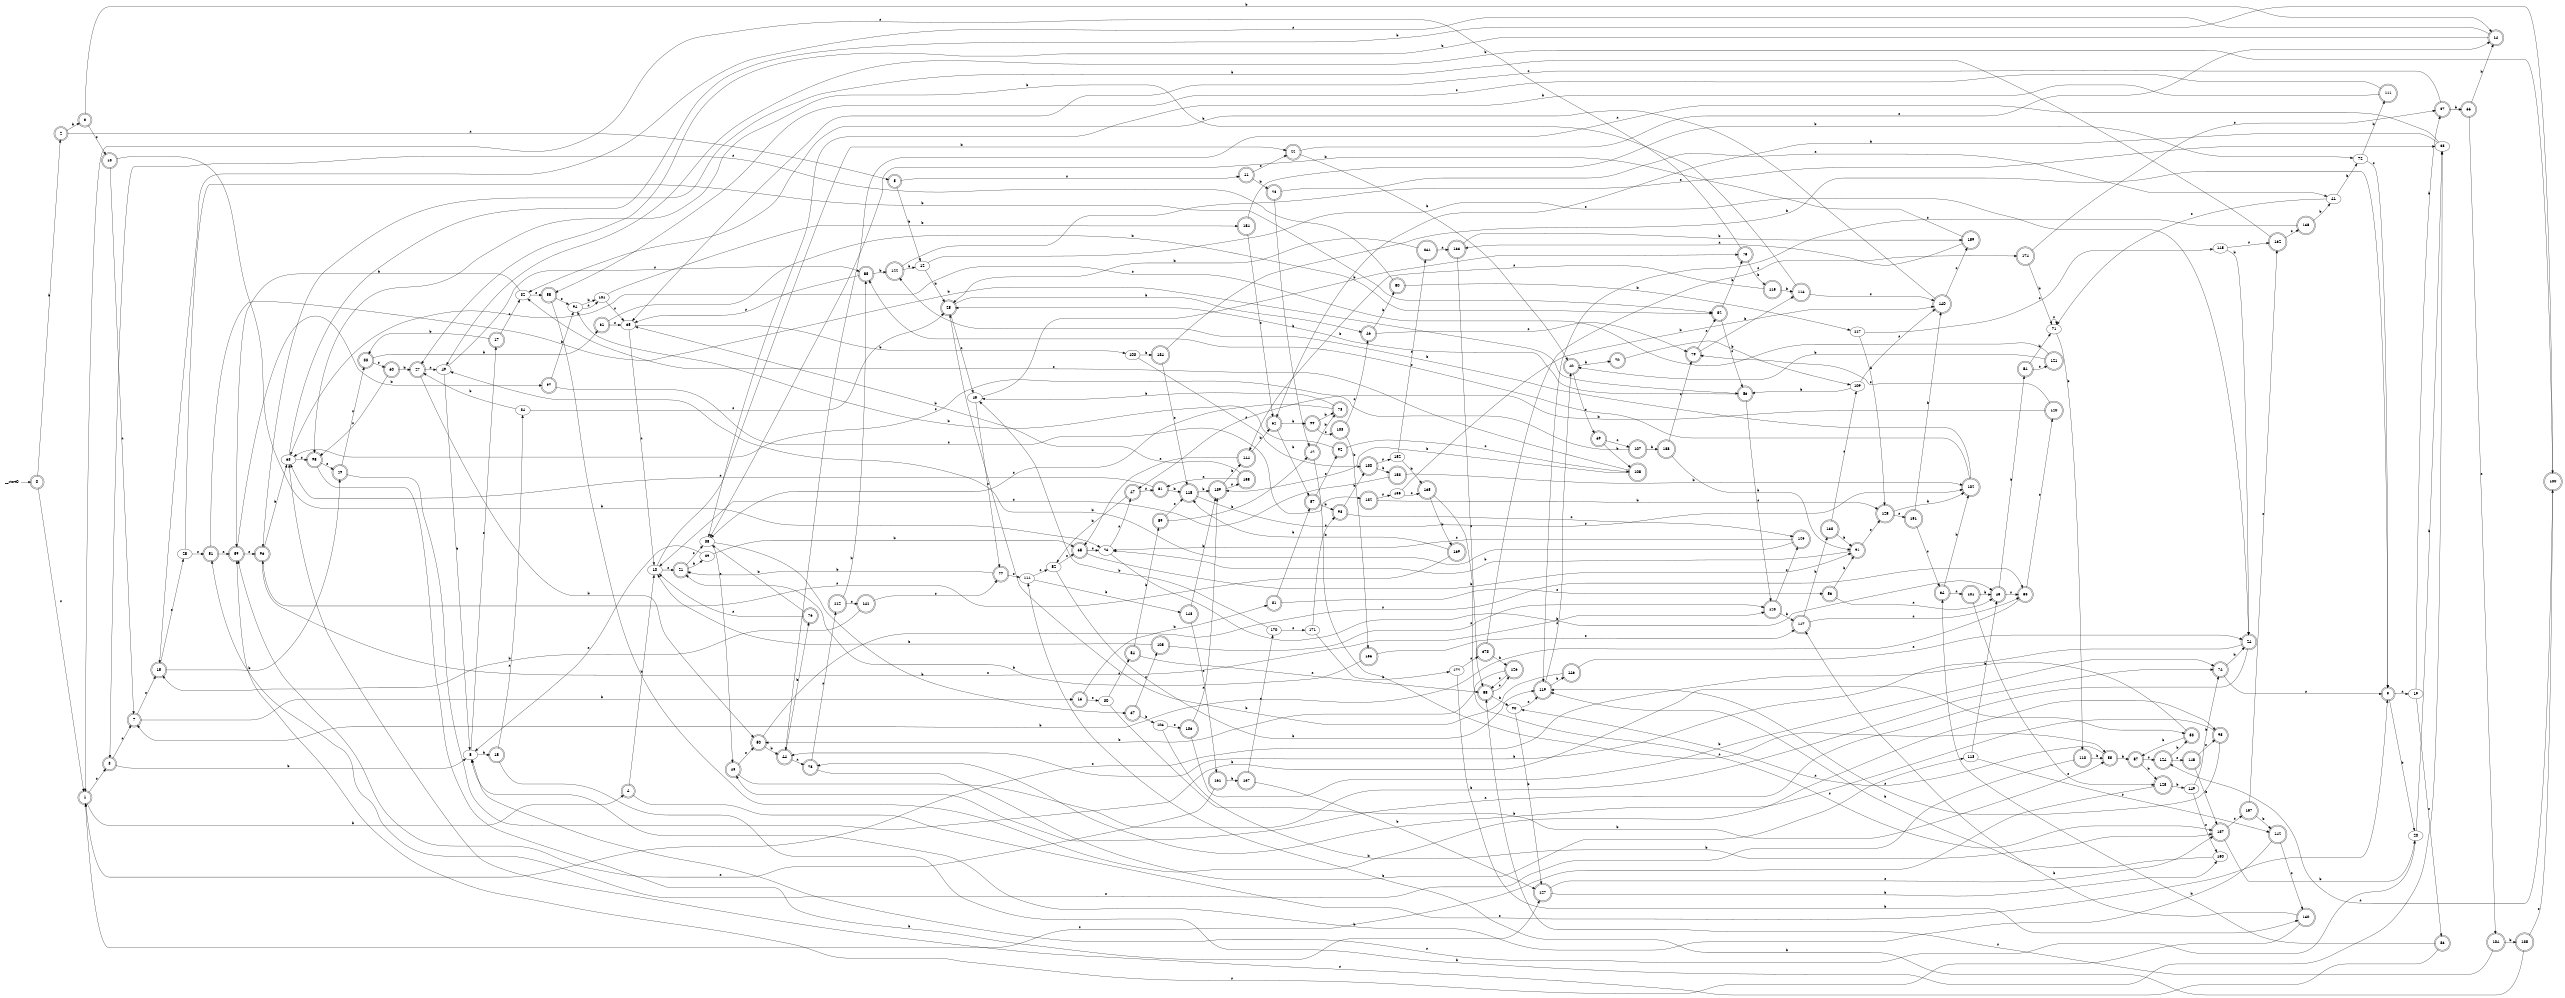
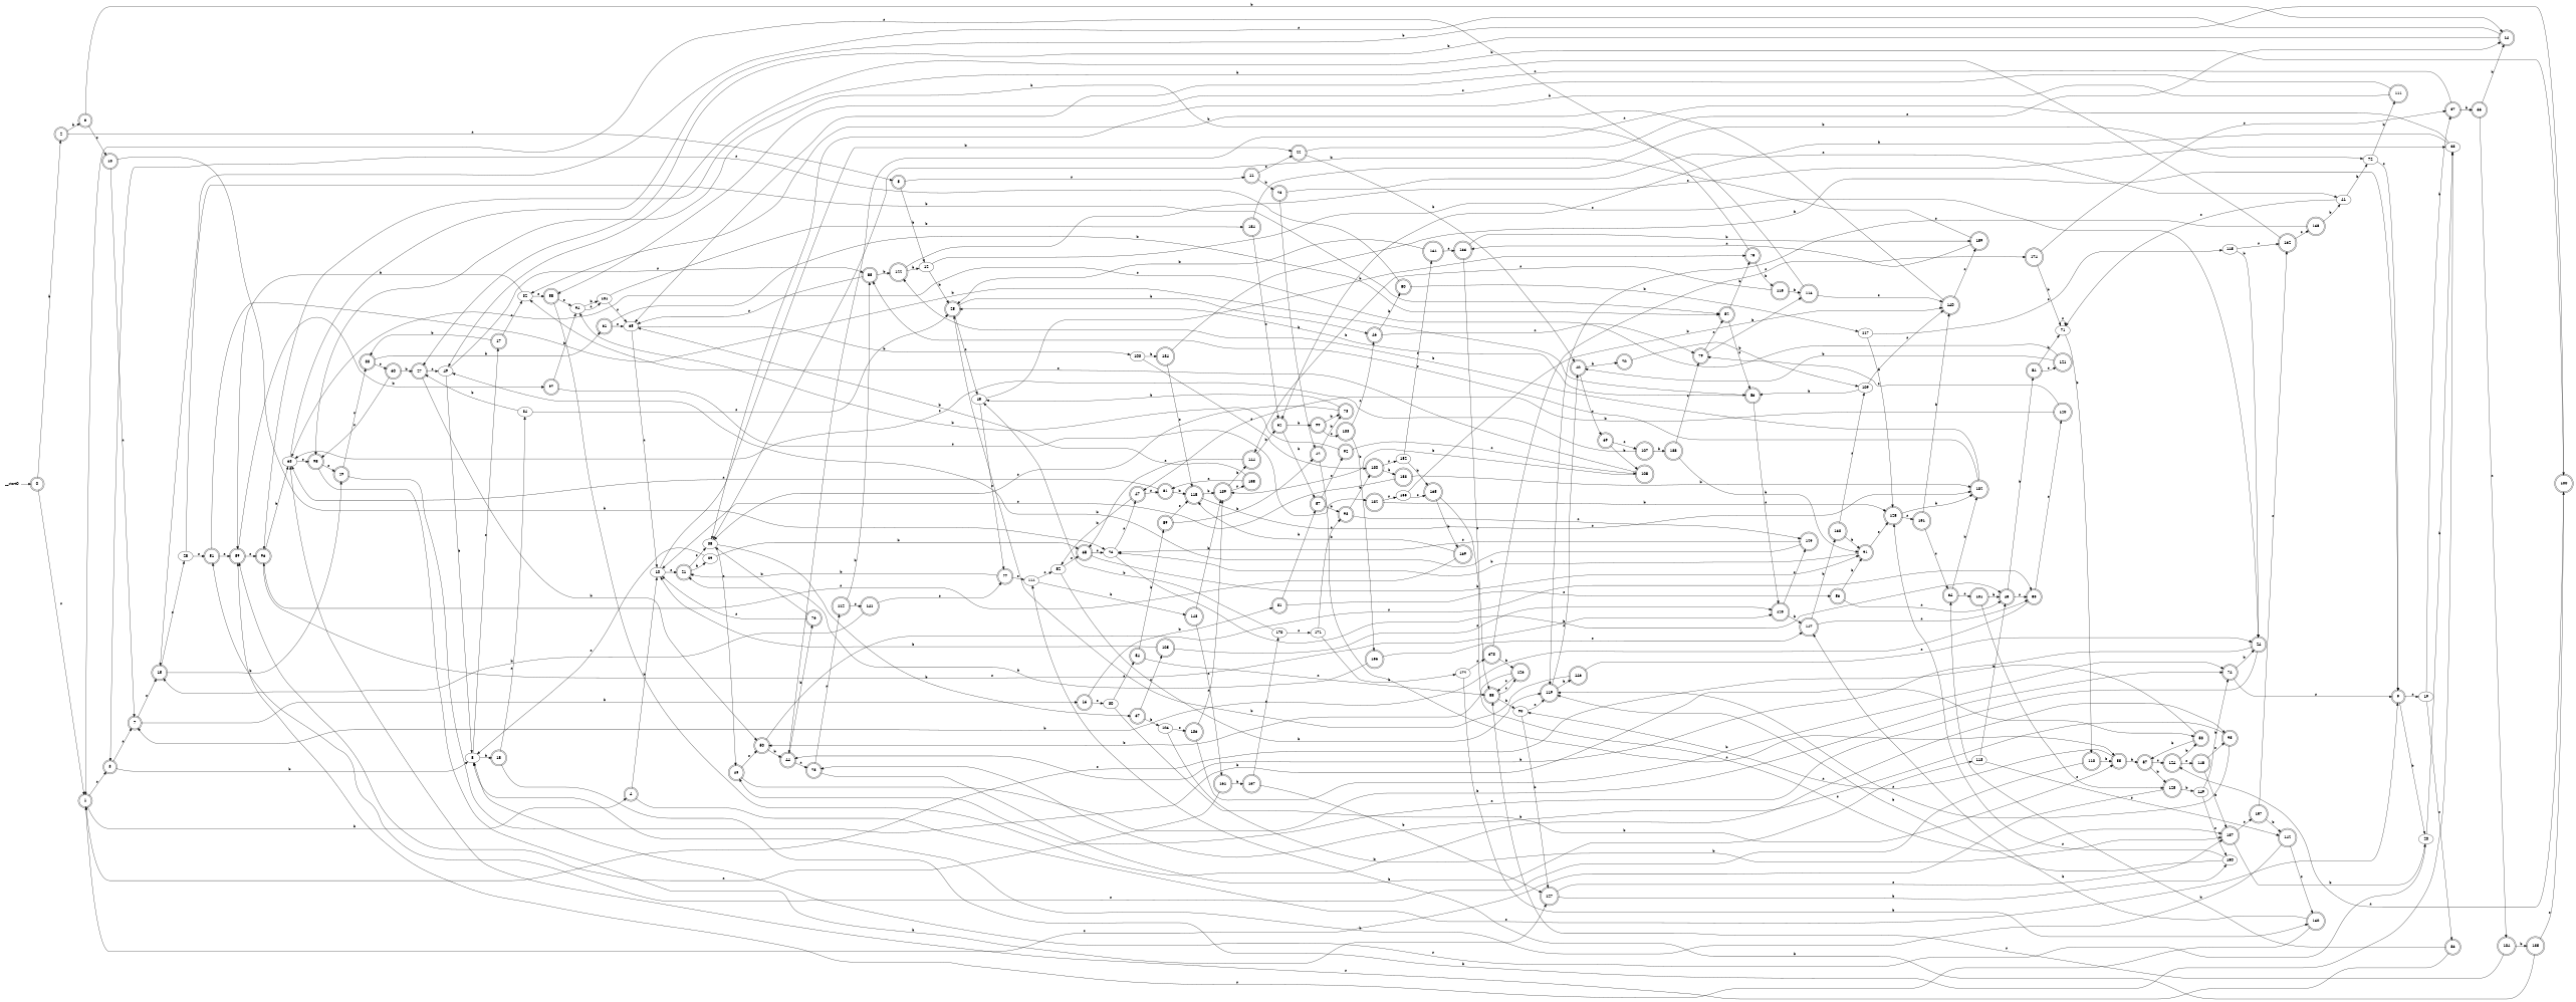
  digraph {
    fontname=Lato
    rankdir=LR
    node [fontname=Lato shape=doublecircle]
    edge [fontname=Lato]
    __start0 [shape=none]
    0
    1
    2
    3
    4
    5
    6
    7
    8 [shape=""]
    9
    10 [shape=""]
    11
    12 [shape=""]
    13
    14
    15
    16
    17
    18
    19 [shape=""]
    20 [shape=""]
    21
    22
    23
    24
    25
    26 [shape=""]
    27
    28 [shape=""]
    29
    30 [shape=""]
    31
    32 [shape=""]
    33
    34 [shape=""]
    35 [shape=""]
    36
    37
    38 [shape=""]
    39 [shape=""]
    40
    41 [shape=""]
    42
    43
    44
    45 [shape=""]
    46
    47
    48
    49 [shape=""]
    50
    51
    52
    53
    54
    55
    56
    57
    58
    59
    60
    61
    62
    63 [shape=""]
    64
    65 [shape=""]
    66
    67
    68
    69
    70
    71 [shape=""]
    72 [shape=""]
    73
    74
    75
    76
    77
    78
    79
    80
    81
    82 [shape=""]
    83
    84
    85
    86
    87
    88
    89
    90 [shape=""]
    91
    92
    93
    94 [shape=""]
    95
    96
    97
    98
    99
    100
    101
    102
    103 [shape=""]
    104
    105
    106 [shape=""]
    107
    108
    109 [shape=""]
    110
    111
    112
    113 [shape=""]
    114 [shape=""]
    115
    116
    117 [shape=""]
    118
    119
    120
    121
    122
    123
    124
    125
    126
    127
    128
    129
    130
    131 [shape=""]
    132
    133
    134
    135
    136
    137
    138
    139
    140
    141
    142
    143
    144
    145 [shape=""]
    146
    147
    148
    149 [shape=""]
    150 [shape=""]
    151
    152 [shape=""]
    153
    154
    155 [shape=""]
    156
    157
    158
    159
    160
    161
    162
    163
-   164 [label=364]
+   164
    165
    166
    167
    168
    169
    170 [shape=""]
    171 [shape=""]
    172 [shape=""]
    n175 [label=673]
    174
    __start0 -> 0
    0 -> 1 [label=a]
    0 -> 2 [label=b]
    1 -> 3 [label=a]
    1 -> 4 [label=b]
    2 -> 5 [label=a]
    2 -> 6 [label=b]
    3 -> 7 [label=a]
    3 -> 8 [label=b]
    4 -> 9 [label=a]
    4 -> 10 [label=b]
    5 -> 11 [label=a]
    5 -> 12 [label=b]
    6 -> 13 [label=a]
    6 -> 14 [label=b]
    7 -> 15 [label=a]
    7 -> 16 [label=b]
    8 -> 17 [label=a]
    8 -> 18 [label=b]
    9 -> 19 [label=a]
    9 -> 20 [label=b]
    10 -> 21 [label=a]
    10 -> 22 [label=b]
    11 -> 22 [label=a]
    11 -> 23 [label=b]
    12 -> 24 [label=a]
    12 -> 25 [label=b]
    13 -> 7 [label=a]
    13 -> 26 [label=b]
    14 -> 15 [label=a]
    14 -> 27 [label=b]
    15 -> 28 [label=a]
    15 -> 29 [label=b]
    16 -> 30 [label=a]
    16 -> 31 [label=b]
    17 -> 32 [label=a]
    17 -> 33 [label=b]
    18 -> 34 [label=a]
    18 -> 35 [label=b]
    19 -> 36 [label=a]
    19 -> 37 [label=b]
    20 -> 8 [label=a]
    20 -> 35 [label=b]
    21 -> 38 [label=a]
    21 -> 39 [label=b]
    22 -> 14 [label=a]
    22 -> 40 [label=b]
    23 -> 41 [label=a]
    23 -> 42 [label=b]
    24 -> 43 [label=a]
    24 -> 44 [label=b]
    25 -> 45 [label=a]
    25 -> 46 [label=b]
    26 -> 47 [label=a]
    26 -> 48 [label=b]
    27 -> 49 [label=a]
    27 -> 50 [label=b]
    28 -> 51 [label=a]
    28 -> 52 [label=b]
    29 -> 33 [label=a]
    29 -> 53 [label=b]
    30 -> 54 [label=a]
    30 -> 55 [label=b]
    31 -> 56 [label=a]
    31 -> 57 [label=b]
    32 -> 58 [label=a]
    32 -> 59 [label=b]
    33 -> 60 [label=a]
    33 -> 61 [label=b]
    34 -> 25 [label=a]
    34 -> 27 [label=b]
    35 -> 44 [label=a]
    35 -> 62 [label=b]
    36 -> 63 [label=a]
    36 -> 64 [label=b]
    37 -> 65 [label=a]
    37 -> 66 [label=b]
    38 -> 43 [label=a]
    38 -> 67 [label=b]
    39 -> 8 [label=a]
    39 -> 68 [label=b]
    40 -> 69 [label=a]
    40 -> 70 [label=b]
    41 -> 71 [label=a]
    41 -> 72 [label=b]
    42 -> 55 [label=a]
    42 -> 73 [label=b]
    43 -> 50 [label=a]
    43 -> 74 [label=b]
    44 -> 75 [label=a]
    44 -> 76 [label=b]
    45 -> 77 [label=a]
    45 -> 78 [label=b]
    46 -> 79 [label=a]
    46 -> 80 [label=b]
    47 -> 81 [label=a]
    47 -> 82 [label=b]
    48 -> 83 [label=a]
    48 -> 84 [label=b]
    49 -> 8 [label=b]
    49 -> 85 [label=a]
    50 -> 44 [label=b]
    50 -> 83 [label=a]
    51 -> 59 [label=a]
    51 -> 86 [label=b]
    52 -> 78 [label=b]
    52 -> 86 [label=a]
    53 -> 1 [label=a]
    53 -> 87 [label=b]
    54 -> 88 [label=a]
    54 -> 89 [label=b]
    55 -> 87 [label=b]
    55 -> 90 [label=a]
    56 -> 48 [label=a]
    56 -> 91 [label=b]
    57 -> 92 [label=a]
    57 -> 93 [label=b]
    58 -> 94 [label=a]
    58 -> 95 [label=b]
    59 -> 96 [label=a]
    59 -> 97 [label=b]
    60 -> 27 [label=b]
    60 -> 98 [label=a]
    61 -> 52 [label=b]
    61 -> 65 [label=a]
    62 -> 57 [label=b]
    62 -> 99 [label=b]
    63 -> 98 [label=a]
    63 -> 100 [label=b]
    64 -> 101 [label=a]
    64 -> 102 [label=b]
    65 -> 10 [label=a]
    65 -> 103 [label=b]
    66 -> 14 [label=b]
    66 -> 104 [label=a]
    67 -> 105 [label=a]
    67 -> 106 [label=b]
    68 -> 26 [label=a]
    68 -> 91 [label=b]
    69 -> 107 [label=a]
    69 -> 108 [label=b]
    70 -> 109 [label=b]
    71 -> 71 [label=a]
    71 -> 110 [label=b]
    72 -> 9 [label=a]
    72 -> 111 [label=b]
    73 -> 38 [label=a]
    73 -> 45 [label=b]
    74 -> 9 [label=a]
    74 -> 24 [label=b]
    75 -> 112 [label=a]
    75 -> 113 [label=b]
    76 -> 10 [label=a]
    76 -> 38 [label=b]
    77 -> 21 [label=b]
    77 -> 114 [label=a]
    78 -> 1 [label=a]
    78 -> 115 [label=b]
    79 -> 52 [label=a]
    79 -> 116 [label=b]
    80 -> 3 [label=a]
    80 -> 117 [label=b]
    81 -> 63 [label=a]
    81 -> 118 [label=b]
    82 -> 68 [label=a]
    82 -> 119 [label=b]
    83 -> 7 [label=b]
    83 -> 120 [label=a]
    84 -> 71 [label=b]
    84 -> 121 [label=a]
    85 -> 65 [label=a]
    85 -> 122 [label=b]
    86 -> 25 [label=b]
    86 -> 123 [label=a]
    87 -> 124 [label=a]
    87 -> 125 [label=b]
    88 -> 90 [label=b]
    88 -> 126 [label=a]
    89 -> 42 [label=b]
    89 -> 118 [label=a]
    90 -> 119 [label=a]
    90 -> 127 [label=b]
    91 -> 26 [label=b]
    91 -> 128 [label=a]
    92 -> 94 [label=b]
    92 -> 108 [label=a]
    93 -> 129 [label=a]
    93 -> 130 [label=b]
    94 -> 131 [label=a]
    94 -> 131 [label=b]
    95 -> 75 [label=b]
    95 -> 119 [label=a]
    96 -> 63 [label=b]
    96 -> 123 [label=a]
    97 -> 94 [label=b]
    97 -> 132 [label=a]
    98 -> 29 [label=a]
    98 -> 127 [label=b]
    99 -> 73 [label=b]
    99 -> 133 [label=a]
    100 -> 49 [label=b]
    100 -> 124 [label=a]
    101 -> 48 [label=b]
    101 -> 125 [label=a]
    102 -> 85 [label=a]
    102 -> 122 [label=b]
    103 -> 130 [label=a]
    103 -> 134 [label=b]
    104 -> 88 [label=a]
    104 -> 135 [label=b]
    105 -> 10 [label=b]
    105 -> 123 [label=a]
    106 -> 136 [label=a]
    106 -> 137 [label=b]
    107 -> 63 [label=a]
    107 -> 138 [label=b]
    108 -> 32 [label=a]
    108 -> 139 [label=b]
    109 -> 86 [label=b]
    109 -> 140 [label=a]
    110 -> 51 [label=a]
    110 -> 55 [label=b]
    111 -> 38 [label=b]
    111 -> 58 [label=a]
    112 -> 85 [label=b]
    112 -> 141 [label=a]
    113 -> 48 [label=b]
    113 -> 142 [label=a]
    114 -> 82 [label=a]
    114 -> 143 [label=b]
    115 -> 116 [label=b]
    115 -> 144 [label=a]
    116 -> 98 [label=b]
    116 -> 140 [label=a]
    117 -> 128 [label=b]
    117 -> 145 [label=a]
    118 -> 102 [label=a]
    118 -> 139 [label=b]
    119 -> 40 [label=a]
    119 -> 146 [label=b]
    120 -> 47 [label=b]
    120 -> 79 [label=a]
    121 -> 40 [label=b]
    121 -> 63 [label=a]
    122 -> 12 [label=b]
    122 -> 35 [label=a]
    123 -> 129 [label=a]
    123 -> 147 [label=b]
    124 -> 53 [label=b]
    124 -> 148 [label=a]
    125 -> 1 [label=a]
    125 -> 149 [label=b]
    126 -> 50 [label=b]
    126 -> 88 [label=a]
    127 -> 137 [label=a]
    127 -> 150 [label=b]
    128 -> 102 [label=b]
    128 -> 151 [label=a]
    129 -> 26 [label=a]
    129 -> 49 [label=b]
    130 -> 152 [label=a]
    130 -> 153 [label=b]
    131 -> 65 [label=a]
    131 -> 154 [label=b]
    132 -> 128 [label=b]
    132 -> 155 [label=a]
    133 -> 46 [label=a]
    133 -> 156 [label=b]
    134 -> 9 [label=b]
    134 -> 118 [label=a]
    135 -> 100 [label=a]
    135 -> 114 [label=b]
    136 -> 74 [label=b]
    136 -> 139 [label=a]
    137 -> 20 [label=b]
    137 -> 157 [label=a]
    138 -> 79 [label=a]
    138 -> 91 [label=b]
    139 -> 144 [label=b]
    139 -> 158 [label=a]
    140 -> 32 [label=b]
    140 -> 159 [label=a]
    141 -> 15 [label=b]
    141 -> 77 [label=a]
    142 -> 8 [label=b]
    142 -> 160 [label=a]
    143 -> 139 [label=b]
    143 -> 161 [label=a]
    144 -> 62 [label=b]
    144 -> 68 [label=a]
    145 -> 24 [label=b]
    145 -> 162 [label=a]
    146 -> 24 [label=a]
    146 -> 25 [label=b]
    147 -> 83 [label=a]
    147 -> 163 [label=b]
    148 -> 95 [label=a]
    148 -> 137 [label=b]
    149 -> 74 [label=b]
    149 -> 150 [label=a]
    150 -> 119 [label=b]
+   150 -> 128 [label=a]
    151 -> 64 [label=a]
    151 -> 140 [label=b]
    152 -> 164 [label=a]
    152 -> 165 [label=b]
    153 -> 10 [label=a]
    153 -> 102 [label=b]
    154 -> 62 [label=a]
    154 -> 72 [label=b]
    155 -> 140 [label=b]
    155 -> 165 [label=a]
    156 -> 21 [label=b]
    156 -> 147 [label=a]
    157 -> 142 [label=b]
    157 -> 162 [label=a]
    158 -> 65 [label=b]
    158 -> 81 [label=a]
    159 -> 38 [label=b]
    159 -> 166 [label=a]
    160 -> 59 [label=a]
    160 -> 147 [label=b]
    161 -> 59 [label=a]
    161 -> 167 [label=b]
    162 -> 96 [label=b]
    162 -> 168 [label=a]
    163 -> 91 [label=b]
    163 -> 109 [label=a]
    164 -> 25 [label=b]
    164 -> 166 [label=a]
    165 -> 137 [label=a]
    165 -> 169 [label=b]
    166 -> 88 [label=a]
    166 -> 159 [label=b]
    167 -> 127 [label=b]
    167 -> 170 [label=a]
    168 -> 41 [label=b]
    168 -> 119 [label=a]
    169 -> 96 [label=a]
    169 -> 118 [label=b]
    170 -> 45 [label=b]
    170 -> 171 [label=a]
    171 -> 93 [label=a]
    171 -> 172 [label=b]
    172 -> 160 [label=b]
    172 -> n175 [label=a]
    n175 -> 126 [label=b]
    n175 -> 174 [label=a]
    174 -> 37 [label=a]
    174 -> 71 [label=b]
  }
